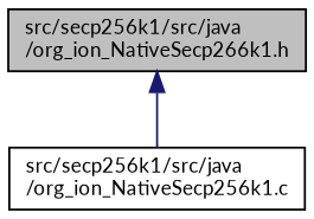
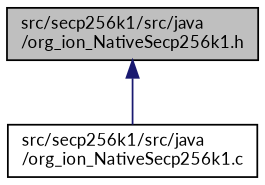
  digraph {
    fontname=Lato
    node [color=black fontname=Lato fontsize=10 shape=record style=filled]
-   n1 [fillcolor=grey75 fontcolor=black height=0.2 label="src/secp256k1/src/java\l/org_ion_NativeSecp266k1.h" width=0.4]
+   n1 [fillcolor=grey75 fontcolor=black height=0.2 label="src/secp256k1/src/java\l/org_ion_NativeSecp256k1.h" width=0.4]
    n2 [fillcolor=white height=0.2 label="src/secp256k1/src/java\l/org_ion_NativeSecp256k1.c" width=0.4]
    n1 -> n2 [color=midnightblue dir=back fontname=Lato fontsize=10 labelfontname=Helvetica labelfontsize=10 style=solid]
  }
